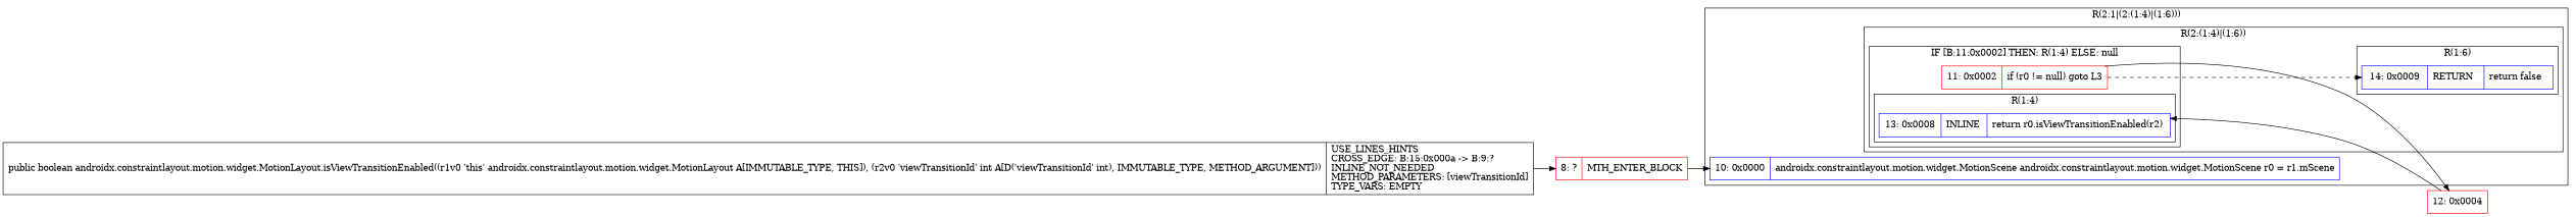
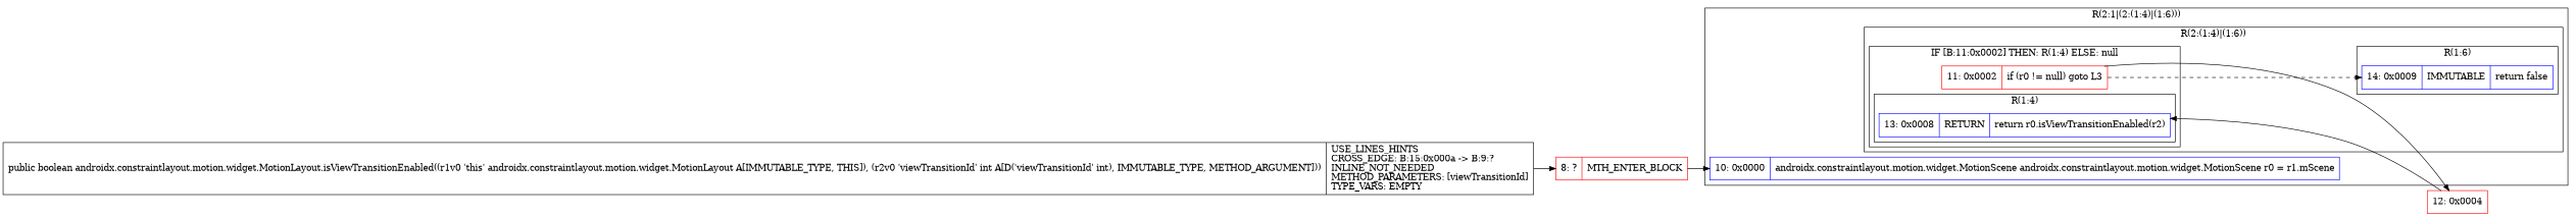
  digraph {
    rankdir=LR
    node [color=blue shape=record]
-   n1 [label="{13\:\ 0x0008|INLINE\l|return r0.isViewTransitionEnabled(r2)\l}"]
+   n1 [label="{13\:\ 0x0008|RETURN\l|return r0.isViewTransitionEnabled(r2)\l}"]
    n2 [color=red label="{11\:\ 0x0002|if (r0 != null) goto L3\l}"]
-   n3 [label="{14\:\ 0x0009|RETURN\l|return false\l}"]
+   n3 [label="{14\:\ 0x0009|IMMUTABLE\l|return false\l}"]
    n4 [label="{10\:\ 0x0000|androidx.constraintlayout.motion.widget.MotionScene androidx.constraintlayout.motion.widget.MotionScene r0 = r1.mScene\l}"]
    n5 [color=red label="{12\:\ 0x0004}"]
    n6 [color=red label="{8\:\ ?|MTH_ENTER_BLOCK\l}"]
    n7 [label="{public boolean androidx.constraintlayout.motion.widget.MotionLayout.isViewTransitionEnabled((r1v0 'this' androidx.constraintlayout.motion.widget.MotionLayout A[IMMUTABLE_TYPE, THIS]), (r2v0 'viewTransitionId' int A[D('viewTransitionId' int), IMMUTABLE_TYPE, METHOD_ARGUMENT]))  | USE_LINES_HINTS\lCROSS_EDGE: B:15:0x000a \-\> B:9:?\lINLINE_NOT_NEEDED\lMETHOD_PARAMETERS: [viewTransitionId]\lTYPE_VARS: EMPTY\l}" color=""]
    subgraph cluster_1 {
      label="R(2:1|(2:(1:4)|(1:6)))"
      n4
      subgraph cluster_2 {
        label="R(2:(1:4)|(1:6))"
        subgraph cluster_3 {
          label="IF [B:11:0x0002] THEN: R(1:4) ELSE: null"
          n2
          subgraph cluster_4 {
            label="R(1:4)"
            n1
          }
        }
        subgraph cluster_5 {
          label="R(1:6)"
          n3
        }
      }
    }
    n2 -> n3 [style=dashed]
    n2 -> n5
    n5 -> n1
    n6 -> n4
    n7 -> n6
  }
